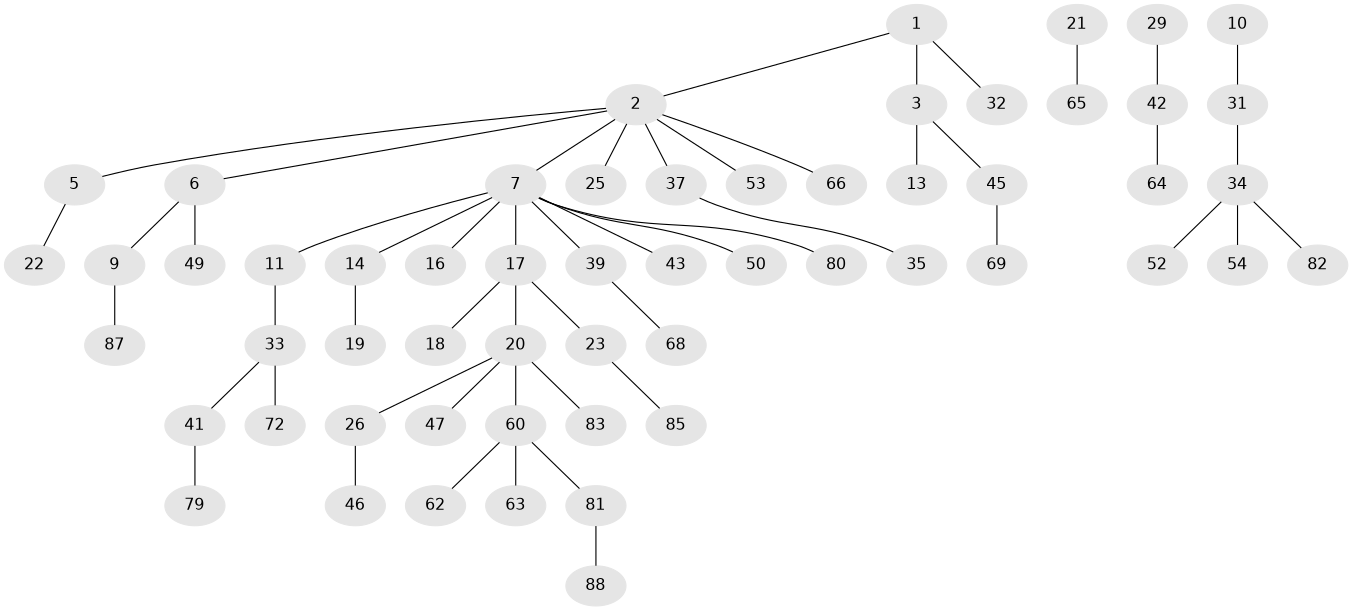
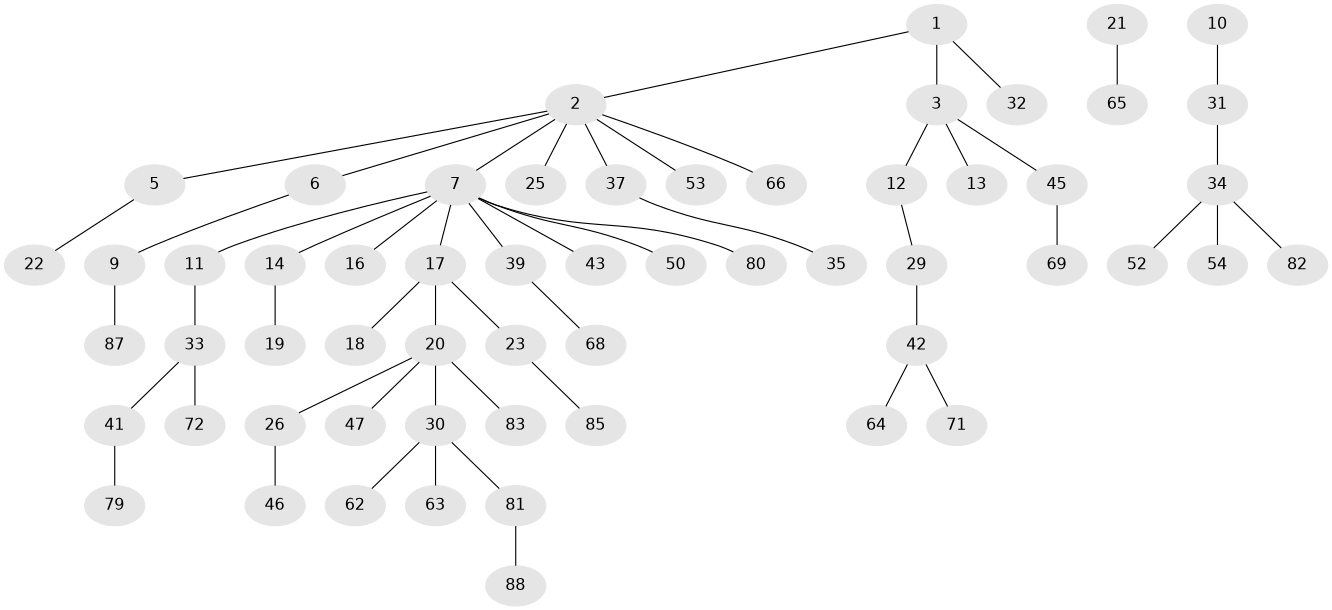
  graph {
    fontname="DejaVu Sans"
    node [color=gray90 fontname="DejaVu Sans" style=filled]
    edge [fontname="DejaVu Sans"]
    1 [super="+15"]
    2 [super="+4"]
    3 [super="+61"]
    32 [super="+44"]
    5 [super="+24"]
    6 [super="+8"]
    7 [super="+47"]
    25 [super="+30"]
    37 [super="+84"]
    53 [super="+73"]
    66
+   12 [super="+75"]
    13 [super="+86"]
    45 [super="+51"]
    22 [super="+56"]
    9 [super="+58"]
-   49
    11
    14 [super="+29"]
    16
    17 [super="+36"]
    39
    43
    50
    80
    21 [super="+28"]
    65
    n28 [label=35 super="+70"]
    n29 [label=29]
    69
    87 [super="+89"]
    33 [super="+48"]
    19
    18 [super="+77"]
    20 [super="+35"]
    23
    68 [super="+76"]
    31 [super="+67"]
    10
    34 [super="+40"]
    41
    72
    42 [super="+55"]
    26 [super="+59"]
    n45 [label=47]
-   60 [super="+74"]
+   60 [super="+74" label=30]
    83
    85
    46
    62 [super="+78"]
    63
    81
    64
+   71
    52
    54
    82
    79
    88
    1 -- 2
    1 -- 3
    1 -- 32
    2 -- 5
    2 -- 6
    2 -- 7
    2 -- 25
    2 -- 37
    2 -- 53
    2 -- 66
+   3 -- 12
    3 -- 13
    3 -- 45
    5 -- 22
    6 -- 9
-   6 -- 49
    7 -- 11
    7 -- 14
    7 -- 16
    7 -- 17
    7 -- 39
    7 -- 43
    7 -- 50
    7 -- 80
    37 -- n28
+   12 -- n29
    45 -- 69
    9 -- 87
    11 -- 33
    14 -- 19
    17 -- 18
    17 -- 20
    17 -- 23
    39 -- 68
    21 -- 65
    n29 -- 42
    33 -- 41
    33 -- 72
    20 -- 26
    20 -- n45
    20 -- 60
    20 -- 83
    23 -- 85
    31 -- 34
    10 -- 31
    34 -- 52
    34 -- 54
    34 -- 82
    41 -- 79
    42 -- 64
+   42 -- 71
    26 -- 46
    60 -- 62
    60 -- 63
    60 -- 81
    81 -- 88
  }
